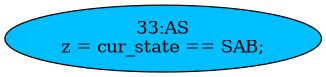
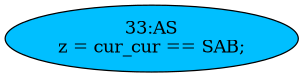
  strict digraph {
-   n1 [ast="<pyverilog.vparser.ast.Assign object at 0x7f960b76ec50>" def_var="['z']" fillcolor=deepskyblue label="33:AS\nz = cur_state == SAB;" statements="[]" style=filled typ=Assign use_var="['cur_state']"]
+   n1 [ast="<pyverilog.vparser.ast.Assign object at 0x7f960b76ec50>" def_var="['z']" fillcolor=deepskyblue label="33:AS\nz = cur_cur == SAB;" statements="[]" style=filled typ=Assign use_var="['cur_state']"]
  }
